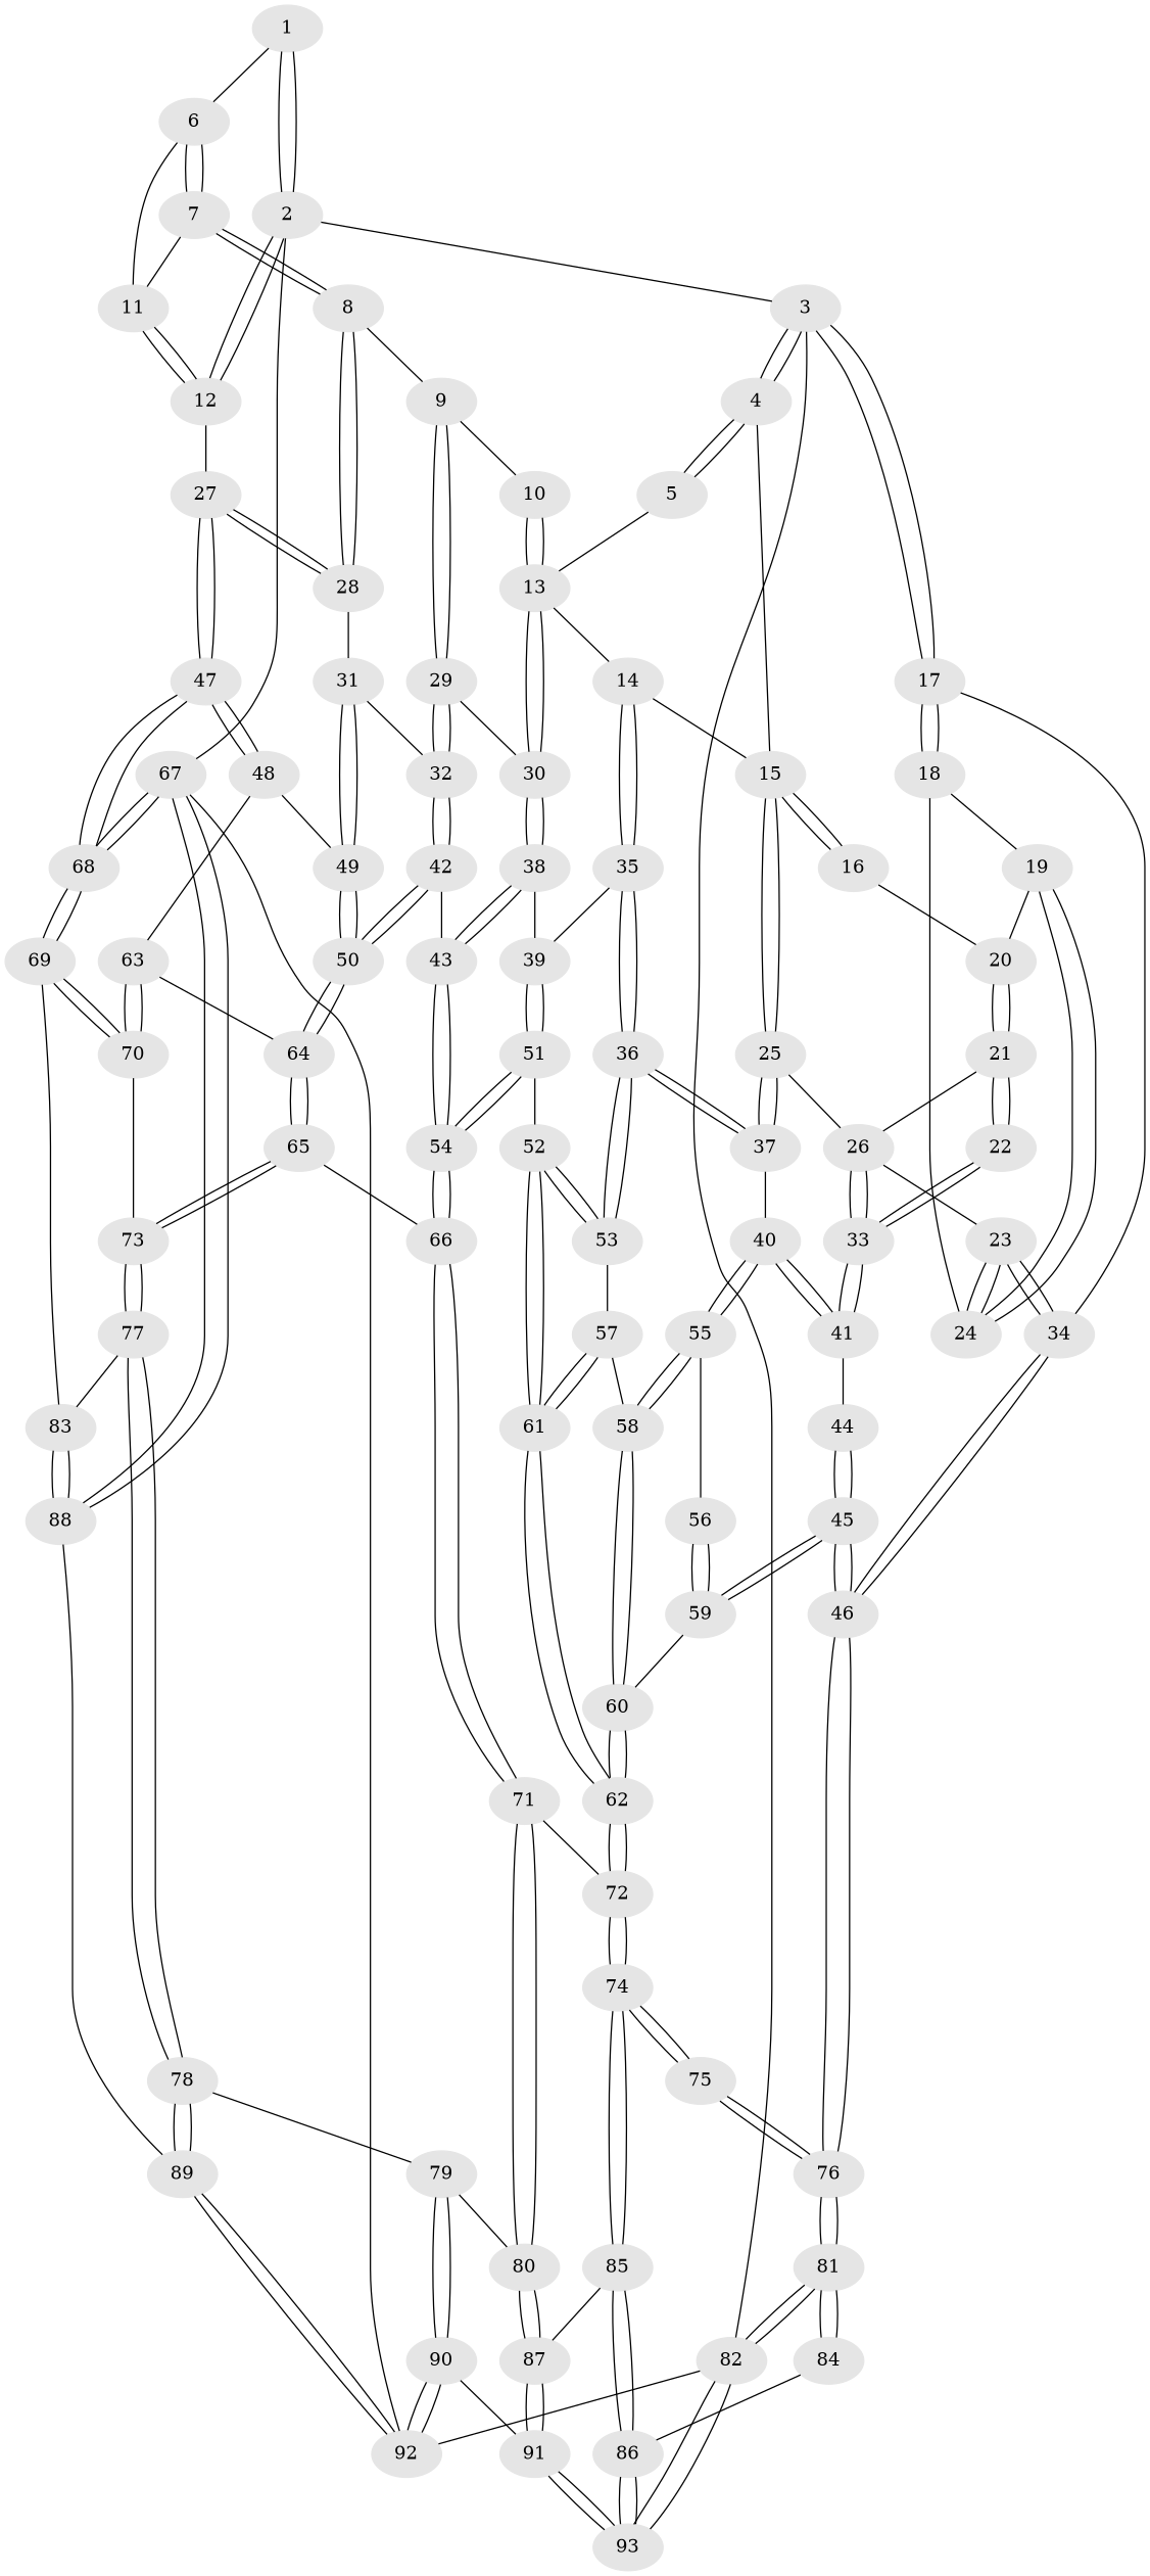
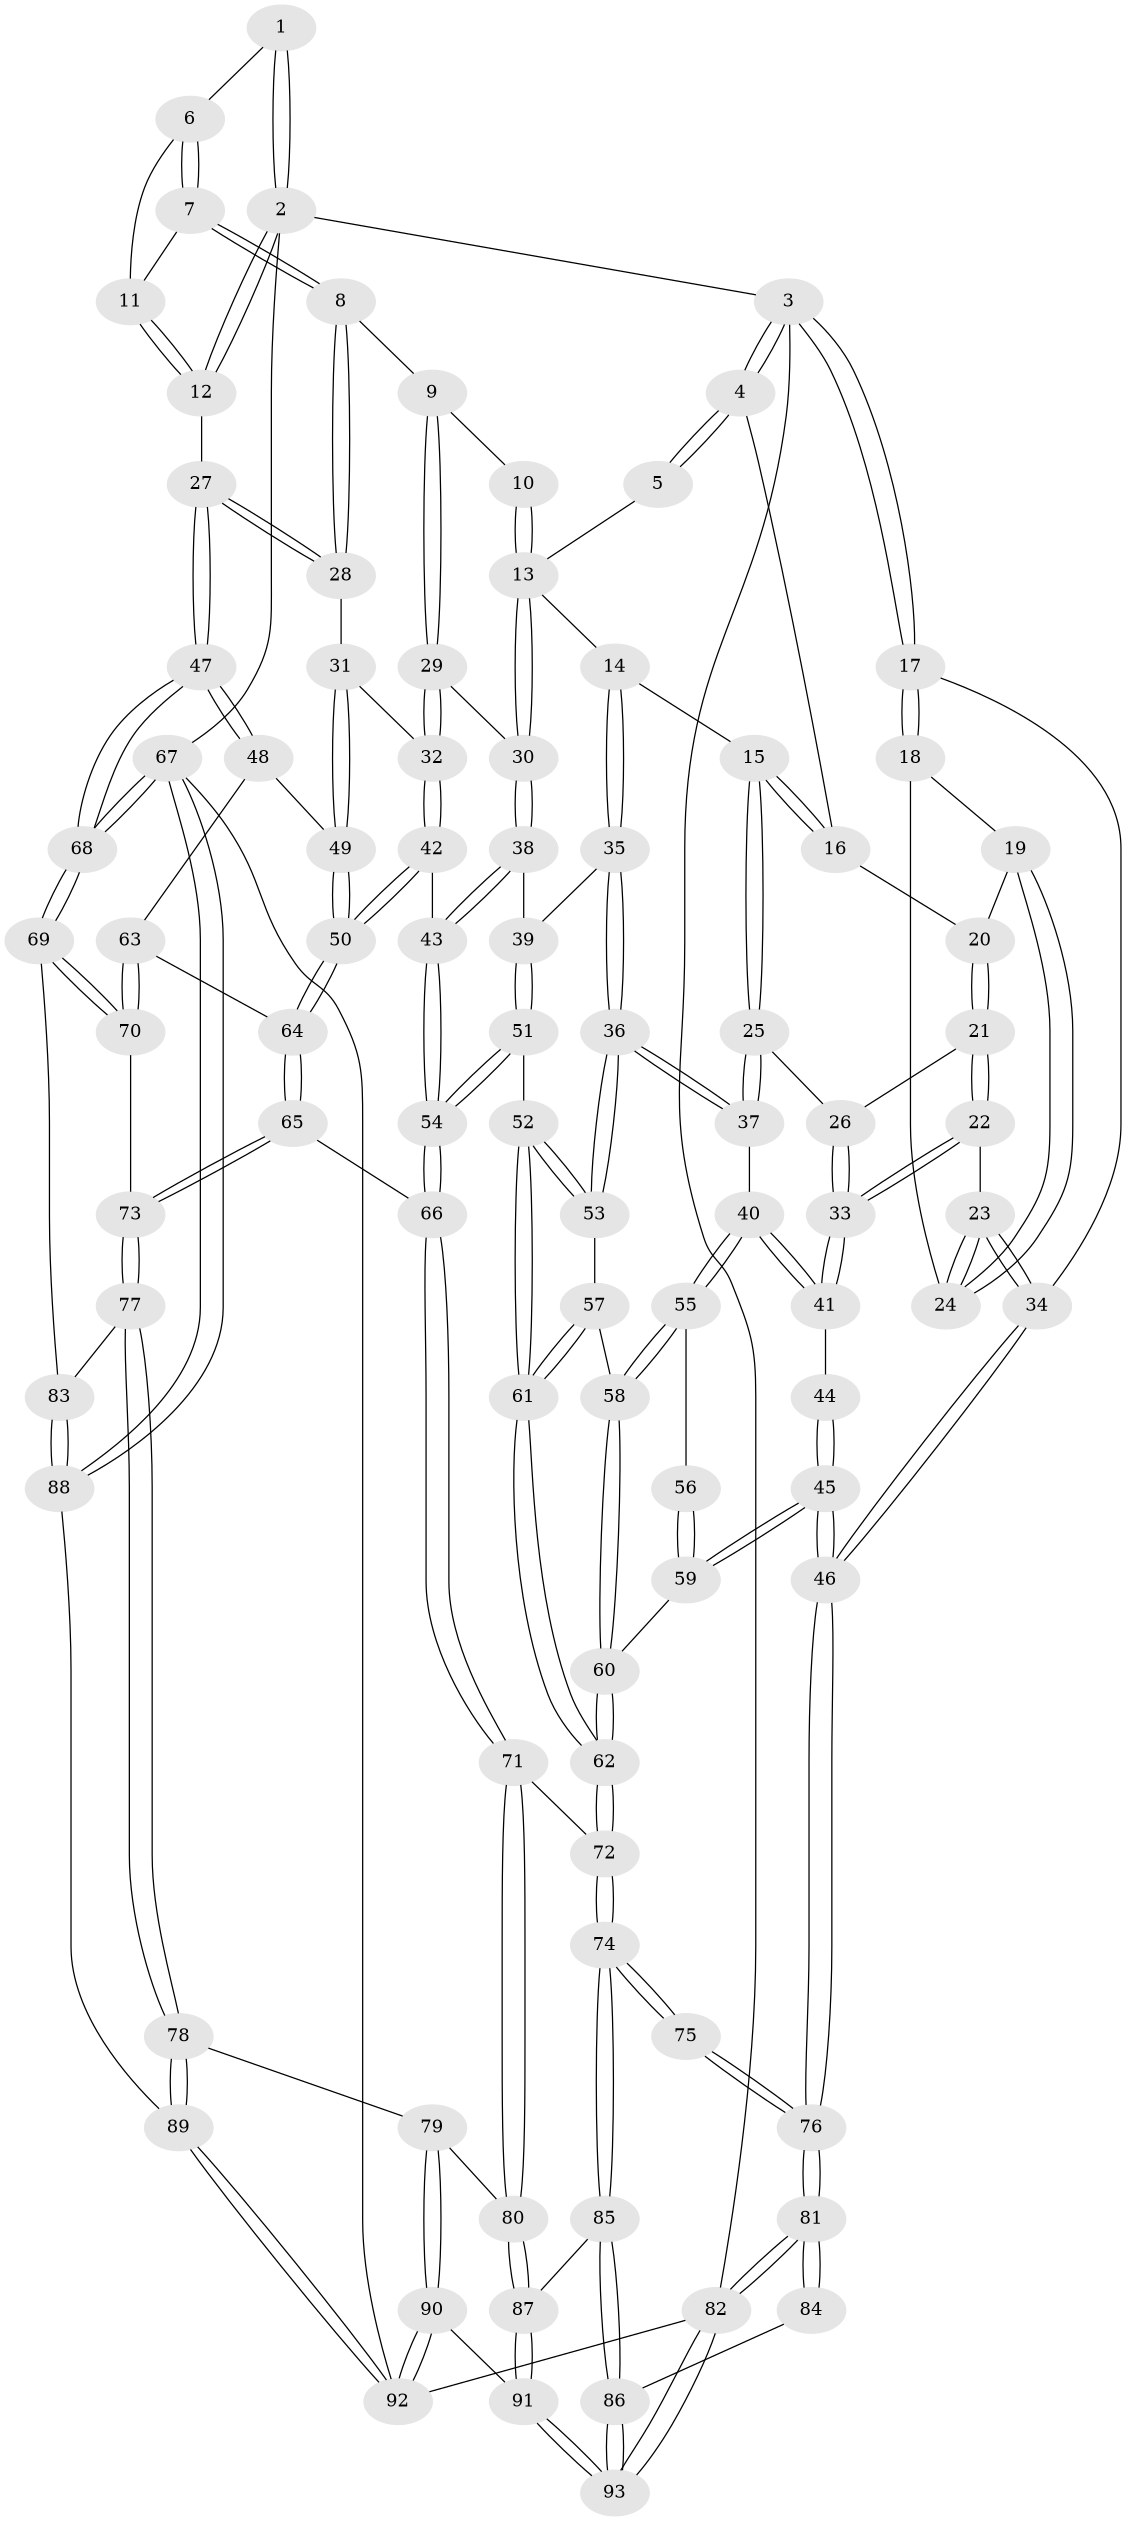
  graph {
    node [color=gray90 style=filled]
    1
    2
    6
    3
    12
    67
    7
    11
    4
    17
    82
    27
    68
    88
    92
    5
    16
    18
    34
    93
    13
    20
    10
    8
    9
    28
    29
    31
    30
    32
    14
    47
    15
    35
    38
    25
    36
    39
    26
    37
    21
    19
    24
    46
    22
    23
    33
    41
    40
    48
    49
    42
    43
    50
    44
    76
    53
    51
    57
    55
    54
    52
    56
    58
    45
    64
    66
    59
    60
    81
    63
    69
    70
    65
    61
    62
    71
    72
    74
    73
    77
    80
    89
    83
    87
    75
    85
    78
    86
    84
    79
    90
    91
    1 -- 2
    1 -- 2
    1 -- 6
    2 -- 3
    2 -- 12
    2 -- 12
    2 -- 67
    6 -- 7
    6 -- 7
    6 -- 11
    3 -- 4
    3 -- 4
    3 -- 17
    3 -- 17
    3 -- 82
    12 -- 27
    67 -- 68
    67 -- 68
    67 -- 88
    67 -- 88
    67 -- 92
    7 -- 11
    7 -- 8
    7 -- 8
    11 -- 12
    11 -- 12
    4 -- 5
    4 -- 5
-   4 -- 15
+   4 -- 16
    17 -- 18
    17 -- 18
    17 -- 34
    82 -- 92
    82 -- 93
    82 -- 93
    27 -- 28
    27 -- 28
    27 -- 47
    27 -- 47
    68 -- 69
    68 -- 69
    88 -- 89
    5 -- 13
    16 -- 20
    18 -- 19
    18 -- 24
    34 -- 46
    34 -- 46
    13 -- 30
    13 -- 30
    13 -- 14
    20 -- 21
    20 -- 21
    10 -- 13
    10 -- 13
    8 -- 9
    8 -- 28
    8 -- 28
    9 -- 10
    9 -- 29
    9 -- 29
    28 -- 31
    29 -- 30
    29 -- 32
    29 -- 32
    31 -- 32
    31 -- 49
    31 -- 49
    30 -- 38
    30 -- 38
    32 -- 42
    32 -- 42
    14 -- 15
    14 -- 35
    14 -- 35
    47 -- 68
    47 -- 68
    47 -- 48
    47 -- 48
    15 -- 16
    15 -- 16
    15 -- 25
    15 -- 25
    35 -- 36
    35 -- 36
    35 -- 39
    38 -- 39
    38 -- 43
    38 -- 43
    25 -- 26
    25 -- 37
    25 -- 37
    36 -- 37
    36 -- 37
    36 -- 53
    36 -- 53
    39 -- 51
    39 -- 51
    26 -- 33
    26 -- 33
    37 -- 40
    21 -- 26
    21 -- 22
    21 -- 22
    19 -- 20
    19 -- 24
    19 -- 24
    46 -- 76
    46 -- 76
-   26 -- 23
+   22 -- 23
    22 -- 33
    22 -- 33
    23 -- 34
    23 -- 34
    23 -- 24
    23 -- 24
    33 -- 41
    33 -- 41
    41 -- 44
    40 -- 41
    40 -- 41
    40 -- 55
    40 -- 55
    48 -- 49
    48 -- 63
    49 -- 50
    49 -- 50
    42 -- 43
    42 -- 50
    42 -- 50
    43 -- 54
    43 -- 54
    50 -- 64
    50 -- 64
    44 -- 45
    44 -- 45
    76 -- 81
    76 -- 81
    53 -- 57
    51 -- 54
    51 -- 54
    51 -- 52
    57 -- 58
    57 -- 61
    57 -- 61
    55 -- 56
    55 -- 58
    55 -- 58
    54 -- 66
    54 -- 66
    52 -- 53
    52 -- 53
    52 -- 61
    52 -- 61
    56 -- 59
    56 -- 59
    58 -- 60
    58 -- 60
    45 -- 46
    45 -- 46
    45 -- 59
    45 -- 59
    64 -- 65
    64 -- 65
    66 -- 71
    66 -- 71
    59 -- 60
    60 -- 62
    60 -- 62
    81 -- 82
    81 -- 82
    81 -- 84
    81 -- 84
    63 -- 64
    63 -- 70
    63 -- 70
    69 -- 70
    69 -- 70
    69 -- 83
    70 -- 73
    65 -- 66
    65 -- 73
    65 -- 73
    61 -- 62
    61 -- 62
    62 -- 72
    62 -- 72
    71 -- 72
    71 -- 80
    71 -- 80
    72 -- 74
    72 -- 74
    74 -- 75
    74 -- 75
    74 -- 85
    74 -- 85
    73 -- 77
    73 -- 77
    77 -- 83
    77 -- 78
    77 -- 78
    80 -- 87
    80 -- 87
    89 -- 92
    89 -- 92
    83 -- 88
    83 -- 88
    87 -- 91
    87 -- 91
    75 -- 76
    75 -- 76
    85 -- 87
    85 -- 86
    85 -- 86
    78 -- 89
    78 -- 89
    78 -- 79
    86 -- 93
    86 -- 93
    84 -- 86
    79 -- 80
    79 -- 90
    79 -- 90
    90 -- 92
    90 -- 92
    90 -- 91
    91 -- 93
    91 -- 93
  }
